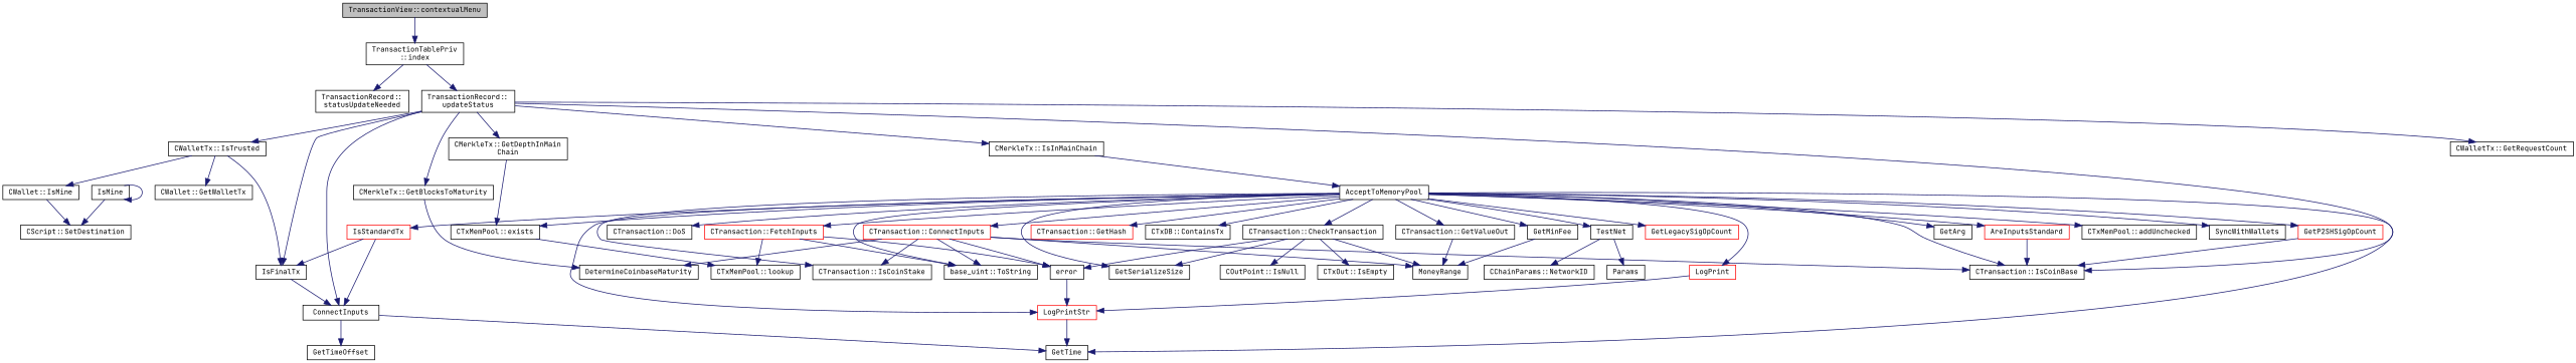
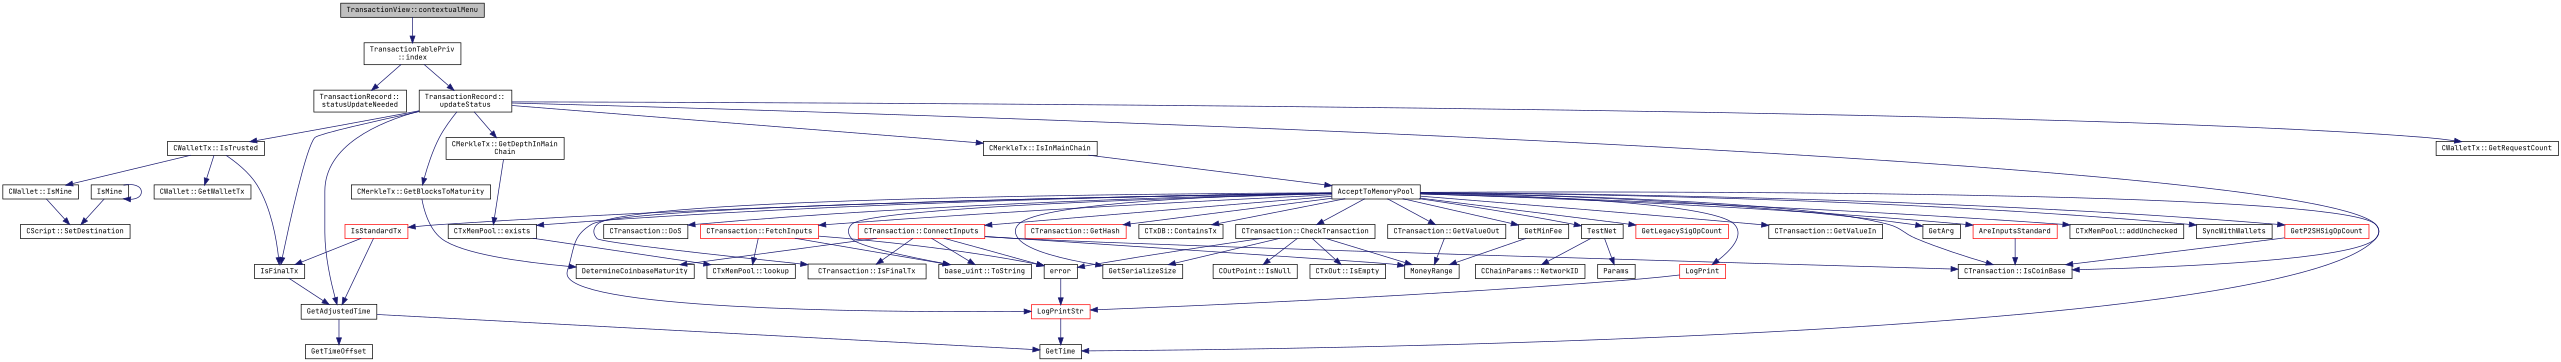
  digraph {
    fontname="JetBrains Mono"
    rankdir=TB
    node [color=black fillcolor=white fontname="JetBrains Mono" fontsize=10 shape=record style=filled]
    edge [color=midnightblue fontname="JetBrains Mono" fontsize=10 labelfontname=Helvetica labelfontsize=10 style=solid]
    n1 [fillcolor=grey75 fontcolor=black height=0.2 label="TransactionView::contextualMenu" width=0.4]
    n2 [height=0.2 label="TransactionTablePriv\l::index" width=0.4]
    n3 [height=0.2 label="TransactionRecord::\lstatusUpdateNeeded" width=0.4]
    n4 [height=0.2 label="TransactionRecord::\lupdateStatus" width=0.4]
    n5 [height=0.2 label="CTransaction::IsCoinBase" width=0.4]
    n6 [height=0.2 label="CWalletTx::IsTrusted" width=0.4]
    n7 [height=0.2 label=IsFinalTx width=0.4]
-   n8 [height=0.2 label=ConnectInputs width=0.4]
+   n8 [height=0.2 label=GetAdjustedTime width=0.4]
    n9 [height=0.2 label="CMerkleTx::GetBlocksToMaturity" width=0.4]
    n10 [height=0.2 label="CMerkleTx::GetDepthInMain\lChain" width=0.4]
    n11 [height=0.2 label="CMerkleTx::IsInMainChain" width=0.4]
    n12 [height=0.2 label="CWalletTx::GetRequestCount" width=0.4]
    n13 [height=0.2 label="CWallet::GetWalletTx" width=0.4]
    n14 [height=0.2 label="CWallet::IsMine" width=0.4]
    n15 [height=0.2 label=GetTime width=0.4]
    n16 [height=0.2 label=GetTimeOffset width=0.4]
    n17 [height=0.2 label=DetermineCoinbaseMaturity width=0.4]
    n18 [height=0.2 label="CTxMemPool::exists" width=0.4]
    n19 [height=0.2 label=AcceptToMemoryPool width=0.4]
    n20 [height=0.2 label="CScript::SetDestination" width=0.4]
    n21 [height=0.2 label=IsMine width=0.4]
    n22 [height=0.2 label="CTxMemPool::lookup" width=0.4]
    n23 [height=0.2 label="CTransaction::CheckTransaction" width=0.4]
    n24 [height=0.2 label=GetSerializeSize width=0.4]
    n25 [height=0.2 label="CTransaction::DoS" width=0.4]
-   n26 [height=0.2 label="CTransaction::IsCoinStake" width=0.4]
+   n26 [height=0.2 label="CTransaction::IsFinalTx" width=0.4]
    n27 [height=0.2 label=TestNet width=0.4]
    n28 [color=red height=0.2 label=IsStandardTx width=0.4]
    n29 [color=red height=0.2 label="CTransaction::GetHash" width=0.4]
    n30 [height=0.2 label="CTxDB::ContainsTx" width=0.4]
    n31 [color=red height=0.2 label="CTransaction::FetchInputs" width=0.4]
    n32 [height=0.2 label="base_uint::ToString" width=0.4]
    n33 [color=red height=0.2 label=AreInputsStandard width=0.4]
    n34 [color=red height=0.2 label=GetLegacySigOpCount width=0.4]
    n35 [color=red height=0.2 label=GetP2SHSigOpCount width=0.4]
+   n36 [height=0.2 label="CTransaction::GetValueIn" width=0.4]
    n37 [height=0.2 label="CTransaction::GetValueOut" width=0.4]
    n38 [height=0.2 label=GetMinFee width=0.4]
    n39 [height=0.2 label=GetArg width=0.4]
    n40 [color=red height=0.2 label=LogPrint width=0.4]
    n41 [color=red height=0.2 label="CTransaction::ConnectInputs" width=0.4]
    n42 [height=0.2 label="CTxMemPool::addUnchecked" width=0.4]
    n43 [height=0.2 label=SyncWithWallets width=0.4]
    n44 [color=red height=0.2 label=LogPrintStr width=0.4]
    n45 [height=0.2 label=error width=0.4]
    n46 [height=0.2 label="CTxOut::IsEmpty" width=0.4]
    n47 [height=0.2 label=MoneyRange width=0.4]
    n48 [height=0.2 label="COutPoint::IsNull" width=0.4]
    n49 [height=0.2 label=Params width=0.4]
    n50 [height=0.2 label="CChainParams::NetworkID" width=0.4]
    n1 -> n2
    n2 -> n3
    n2 -> n4
    n4 -> n5
    n4 -> n6
    n4 -> n7
    n4 -> n8
    n4 -> n9
    n4 -> n10
    n4 -> n11
    n4 -> n12
    n6 -> n7
    n6 -> n13
    n6 -> n14
    n7 -> n8
    n8 -> n15
    n8 -> n16
    n9 -> n17
    n10 -> n18
    n11 -> n19
    n14 -> n20
    n18 -> n22
    n19 -> n5
    n19 -> n15
    n19 -> n18
    n19 -> n23
    n19 -> n24
    n19 -> n25
    n19 -> n26
    n19 -> n27
    n19 -> n28
    n19 -> n29
    n19 -> n30
    n19 -> n31
    n19 -> n32
    n19 -> n33
    n19 -> n34
    n19 -> n35
+   n19 -> n36
    n19 -> n37
    n19 -> n38
    n19 -> n39
    n19 -> n40
    n19 -> n41
    n19 -> n42
    n19 -> n43
    n19 -> n44
    n21 -> n20
    n21 -> n21
    n23 -> n24
    n23 -> n45
    n23 -> n46
    n23 -> n47
    n23 -> n48
    n27 -> n49
    n27 -> n50
    n28 -> n7
    n28 -> n8
    n31 -> n22
    n31 -> n32
    n31 -> n45
    n33 -> n5
    n35 -> n5
    n37 -> n47
    n38 -> n47
    n40 -> n44
    n41 -> n5
    n41 -> n17
    n41 -> n26
    n41 -> n32
    n41 -> n45
    n41 -> n47
    n44 -> n15
    n45 -> n44
  }
